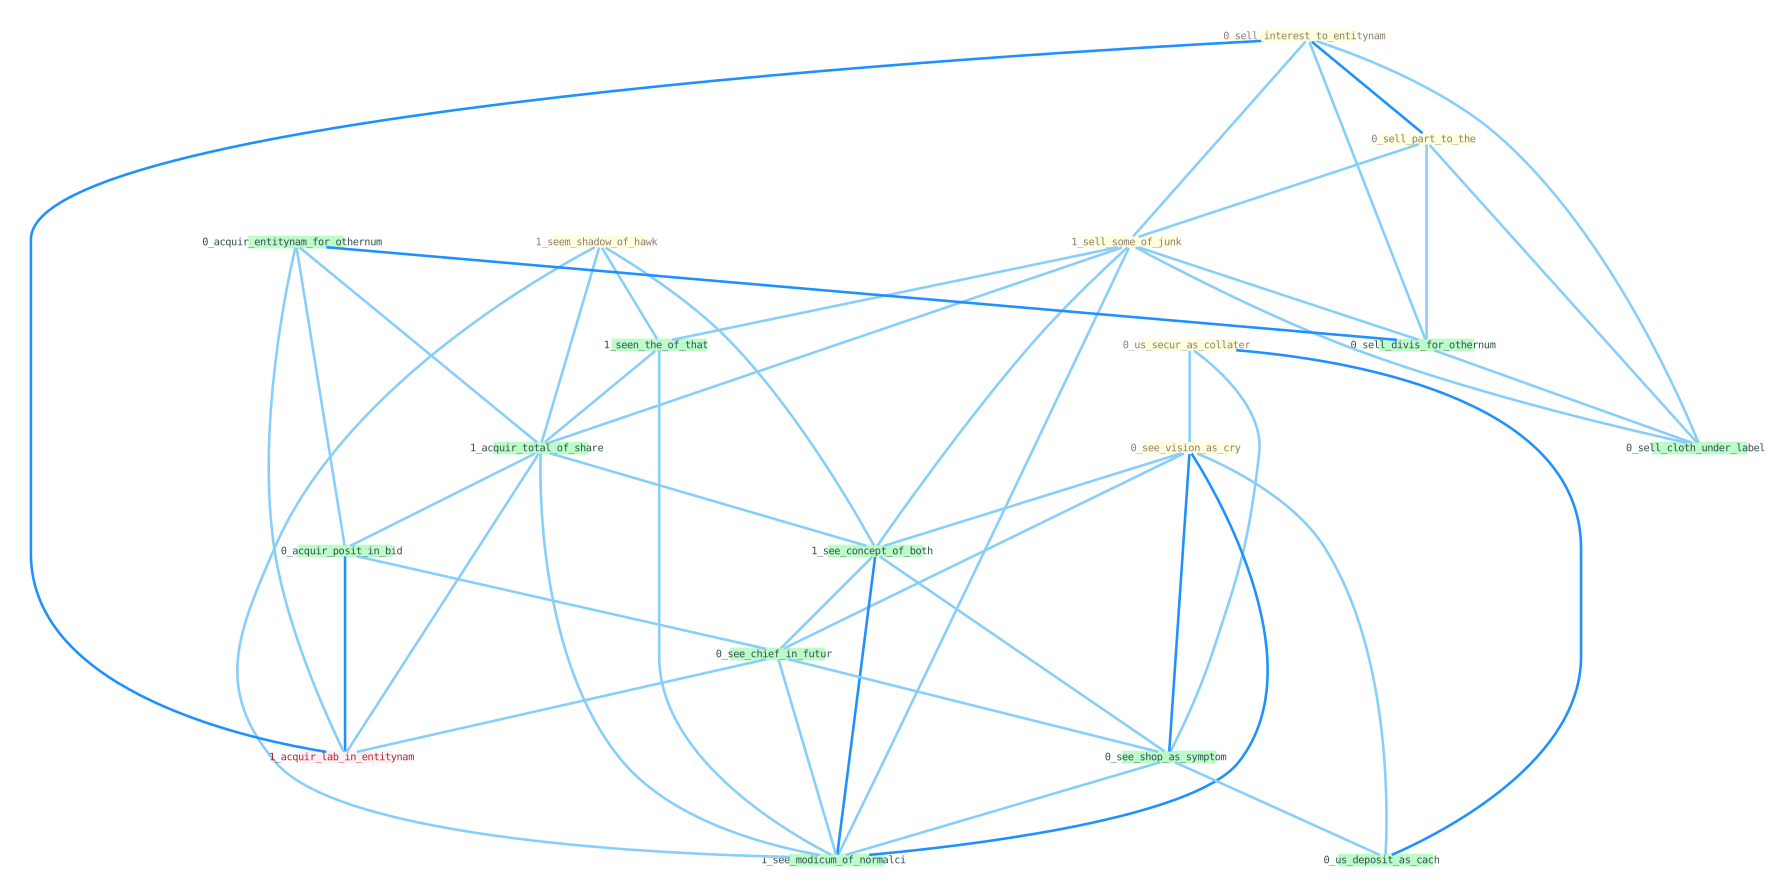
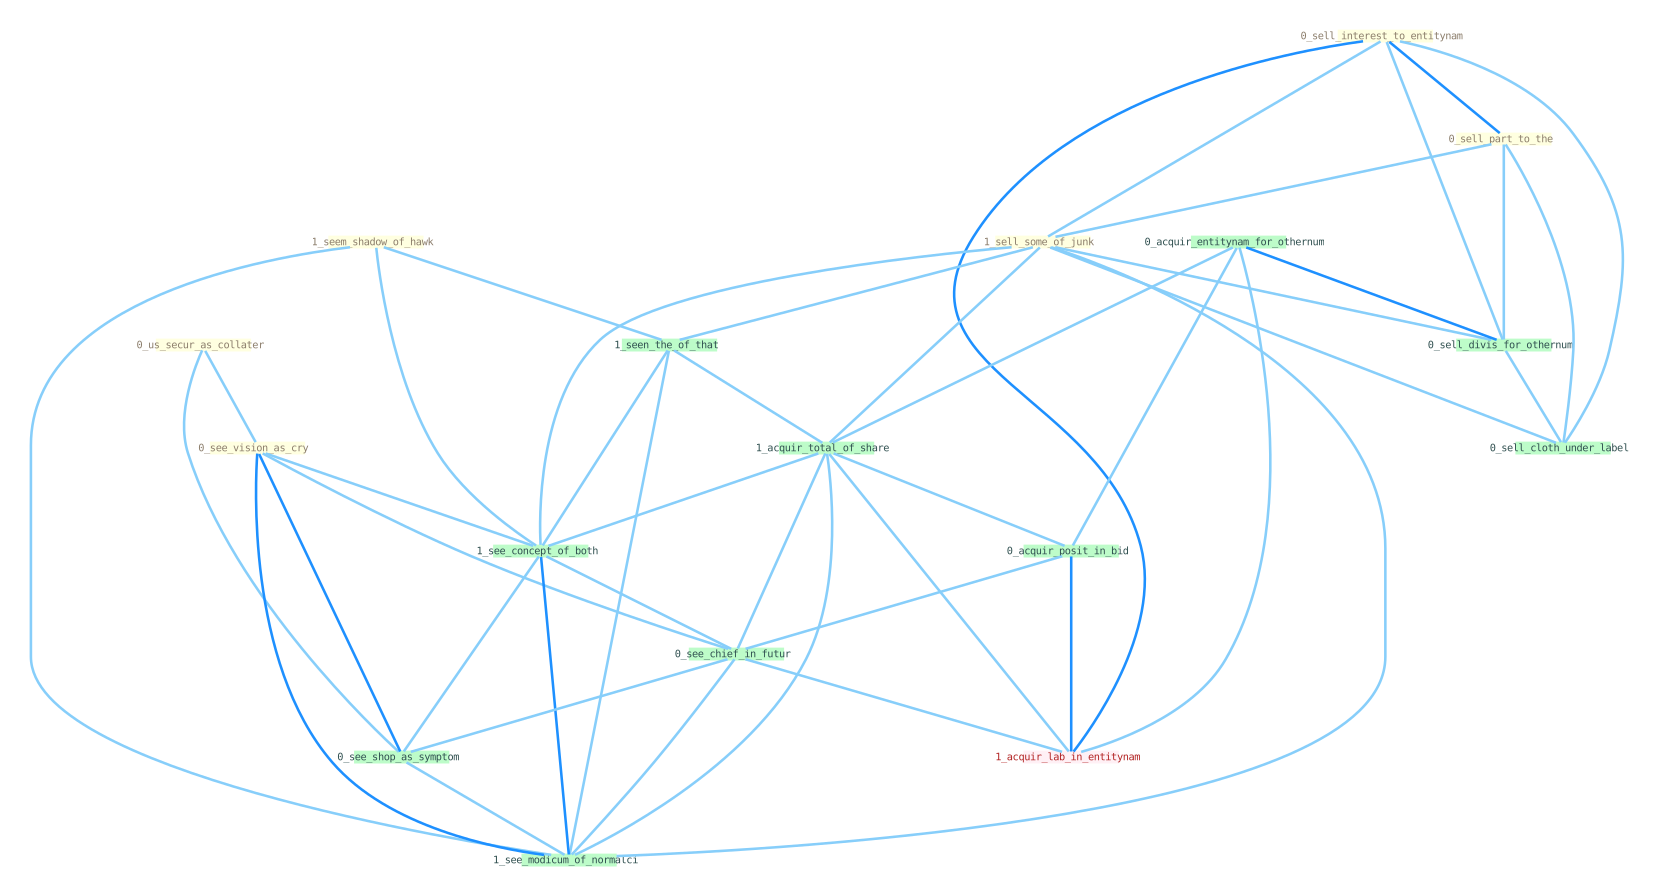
  graph {
    fontname="DejaVu Sans Mono"
    node [color="#BDFCC9" fixedsize=true fontcolor="#2f4f4f" fontname="DejaVu Sans Mono" fontsize=4 shape=polygon style=filled]
    edge [color="#87cefa" fontname="DejaVu Sans Mono" w=1]
    "1_seem_shadow_of_hawk " [color="#ffffe0" fontcolor="#8b7d6b" height=.06 width=.5]
    "0_sell_interest_to_entitynam " [color="#ffffe0" fontcolor="#8b7d6b" height=.06 width=.5]
    "0_us_secur_as_collater " [color="#ffffe0" fontcolor="#8b7d6b" height=.06 width=.5]
    "0_sell_part_to_the " [color="#ffffe0" fontcolor="#8b7d6b" height=.06 width=.5]
    "1_sell_some_of_junk " [color="#ffffe0" fontcolor="#8b7d6b" height=.06 width=.5]
    "0_see_vision_as_cry " [color="#ffffe0" fontcolor="#8b7d6b" height=.06 width=.5]
    "1_acquir_lab_in_entitynam " [color="#fff0f5" fontcolor="#b22222" height=.06 width=.5]
    "1_seen_the_of_that " [height=.06 width=.5]
    "1_acquir_total_of_share " [height=.06 width=.5]
    "1_see_concept_of_both " [height=.06 width=.5]
    "1_see_modicum_of_normalci " [height=.06 width=.5]
    "0_sell_divis_for_othernum " [height=.06 width=.5]
    "0_sell_cloth_under_label " [height=.06 width=.5]
    "0_see_shop_as_symptom " [height=.06 width=.5]
-   "0_us_deposit_as_cach " [height=.06 width=.5]
    "0_see_chief_in_futur " [height=.06 width=.5]
    "0_acquir_posit_in_bid " [height=.06 width=.5]
    "0_acquir_entitynam_for_othernum " [height=.06 width=.5]
    subgraph sub_1 {
      "1_seem_shadow_of_hawk "
      "0_sell_interest_to_entitynam "
      "0_us_secur_as_collater "
      "0_sell_part_to_the "
      "1_sell_some_of_junk "
      "0_see_vision_as_cry "
    }
    subgraph sub_2 {
      "1_acquir_lab_in_entitynam "
    }
    "1_seem_shadow_of_hawk " -- "1_seen_the_of_that "
-   "1_seem_shadow_of_hawk " -- "1_acquir_total_of_share "
+   "0_see_chief_in_futur " -- "1_acquir_total_of_share "
    "1_seem_shadow_of_hawk " -- "1_see_concept_of_both "
    "1_seem_shadow_of_hawk " -- "1_see_modicum_of_normalci "
    "0_sell_interest_to_entitynam " -- "0_sell_part_to_the " [color="#1e90ff" w=2]
    "0_sell_interest_to_entitynam " -- "1_sell_some_of_junk "
    "0_sell_interest_to_entitynam " -- "1_acquir_lab_in_entitynam " [color="#1e90ff"]
    "0_sell_interest_to_entitynam " -- "0_sell_divis_for_othernum "
    "0_sell_interest_to_entitynam " -- "0_sell_cloth_under_label "
    "0_us_secur_as_collater " -- "0_see_vision_as_cry "
    "0_us_secur_as_collater " -- "0_see_shop_as_symptom "
-   "0_us_secur_as_collater " -- "0_us_deposit_as_cach " [color="#1e90ff" w=2]
    "0_sell_part_to_the " -- "1_sell_some_of_junk "
    "0_sell_part_to_the " -- "0_sell_divis_for_othernum "
    "0_sell_part_to_the " -- "0_sell_cloth_under_label "
    "1_sell_some_of_junk " -- "1_seen_the_of_that "
    "1_sell_some_of_junk " -- "1_acquir_total_of_share "
    "1_sell_some_of_junk " -- "1_see_concept_of_both "
    "1_sell_some_of_junk " -- "1_see_modicum_of_normalci "
    "1_sell_some_of_junk " -- "0_sell_divis_for_othernum "
    "1_sell_some_of_junk " -- "0_sell_cloth_under_label "
    "0_see_vision_as_cry " -- "1_see_concept_of_both "
    "0_see_vision_as_cry " -- "1_see_modicum_of_normalci " [color="#1e90ff"]
    "0_see_vision_as_cry " -- "0_see_shop_as_symptom " [color="#1e90ff" w=2]
-   "0_see_vision_as_cry " -- "0_us_deposit_as_cach "
    "0_see_vision_as_cry " -- "0_see_chief_in_futur "
    "1_seen_the_of_that " -- "1_acquir_total_of_share "
+   "1_seen_the_of_that " -- "1_see_concept_of_both "
    "1_seen_the_of_that " -- "1_see_modicum_of_normalci "
    "1_acquir_total_of_share " -- "1_acquir_lab_in_entitynam "
    "1_acquir_total_of_share " -- "1_see_concept_of_both "
    "1_acquir_total_of_share " -- "1_see_modicum_of_normalci "
    "1_acquir_total_of_share " -- "0_acquir_posit_in_bid "
    "1_see_concept_of_both " -- "1_see_modicum_of_normalci " [color="#1e90ff" w=2]
    "1_see_concept_of_both " -- "0_see_shop_as_symptom "
    "1_see_concept_of_both " -- "0_see_chief_in_futur "
    "0_sell_divis_for_othernum " -- "0_sell_cloth_under_label "
    "0_see_shop_as_symptom " -- "1_see_modicum_of_normalci "
-   "0_see_shop_as_symptom " -- "0_us_deposit_as_cach "
    "0_see_chief_in_futur " -- "1_acquir_lab_in_entitynam "
    "0_see_chief_in_futur " -- "1_see_modicum_of_normalci "
    "0_see_chief_in_futur " -- "0_see_shop_as_symptom "
    "0_acquir_posit_in_bid " -- "1_acquir_lab_in_entitynam " [color="#1e90ff" w=2]
    "0_acquir_posit_in_bid " -- "0_see_chief_in_futur "
    "0_acquir_entitynam_for_othernum " -- "1_acquir_lab_in_entitynam "
    "0_acquir_entitynam_for_othernum " -- "1_acquir_total_of_share "
    "0_acquir_entitynam_for_othernum " -- "0_sell_divis_for_othernum " [color="#1e90ff" w=2]
    "0_acquir_entitynam_for_othernum " -- "0_acquir_posit_in_bid "
  }
